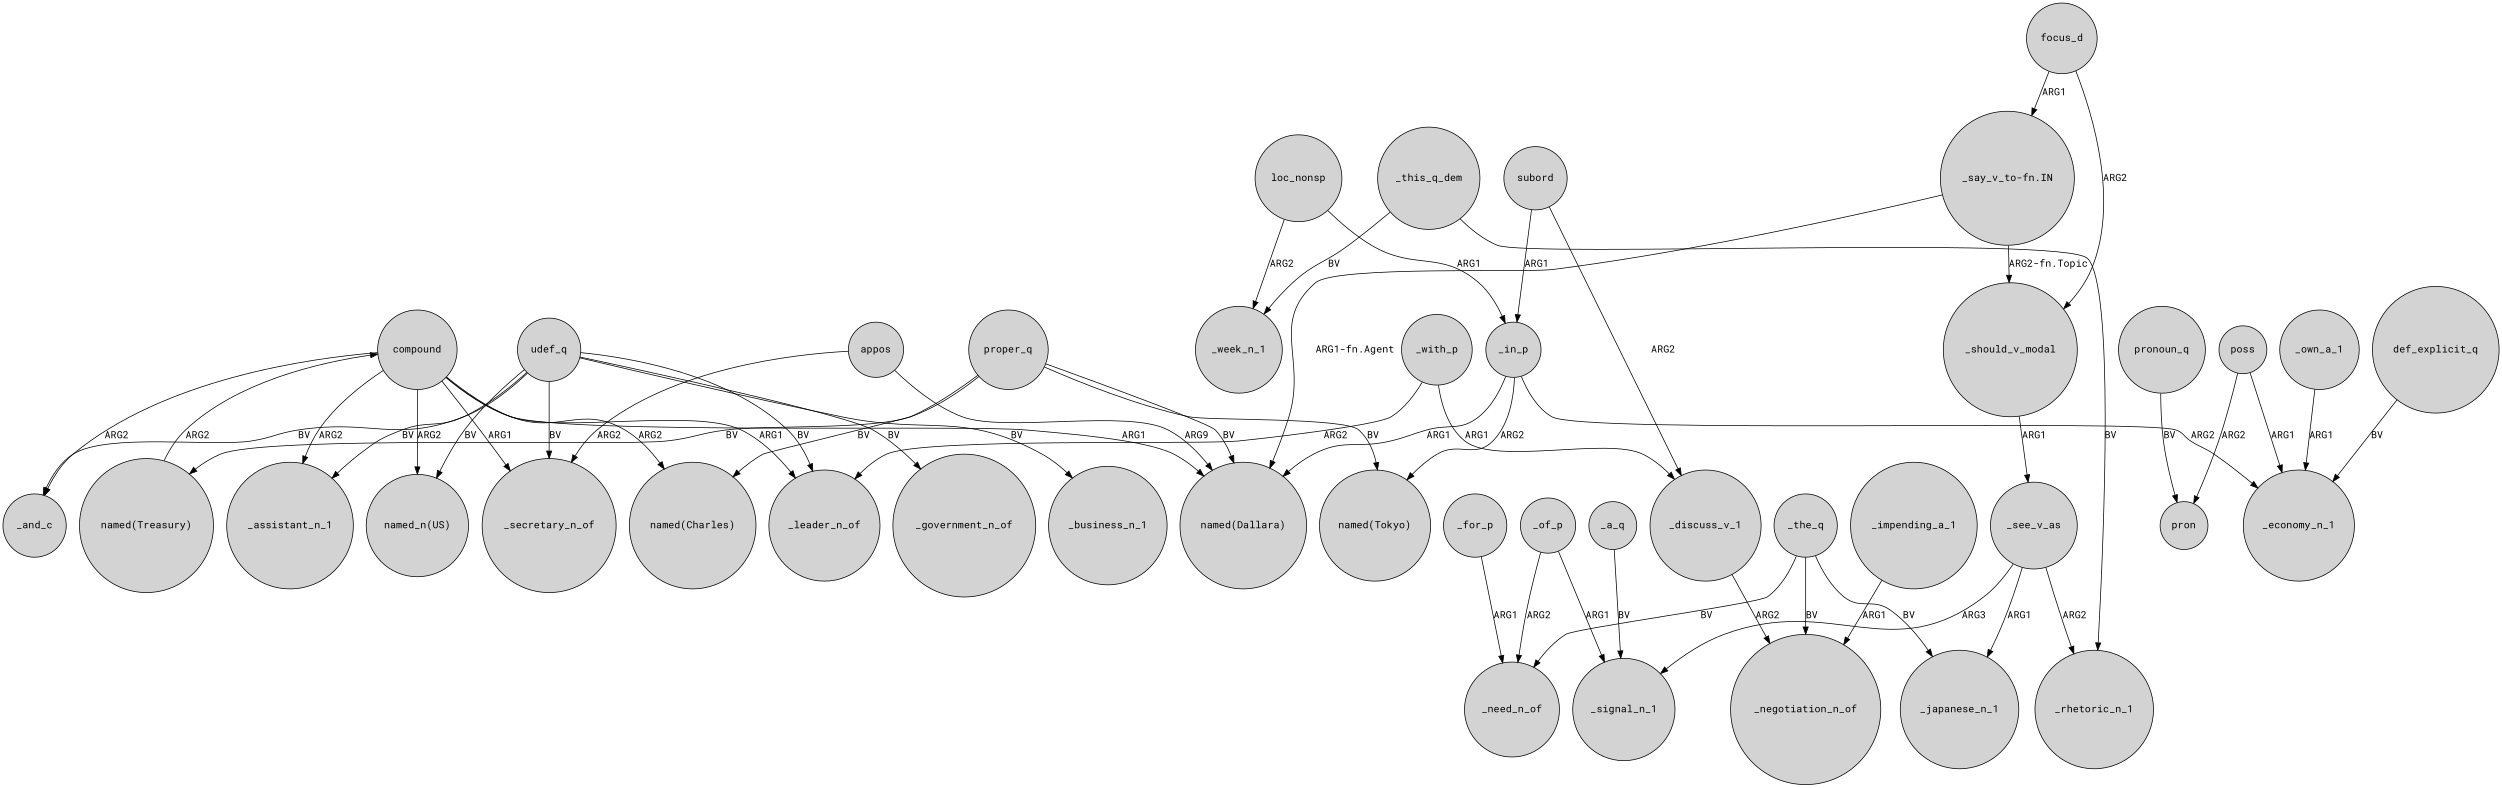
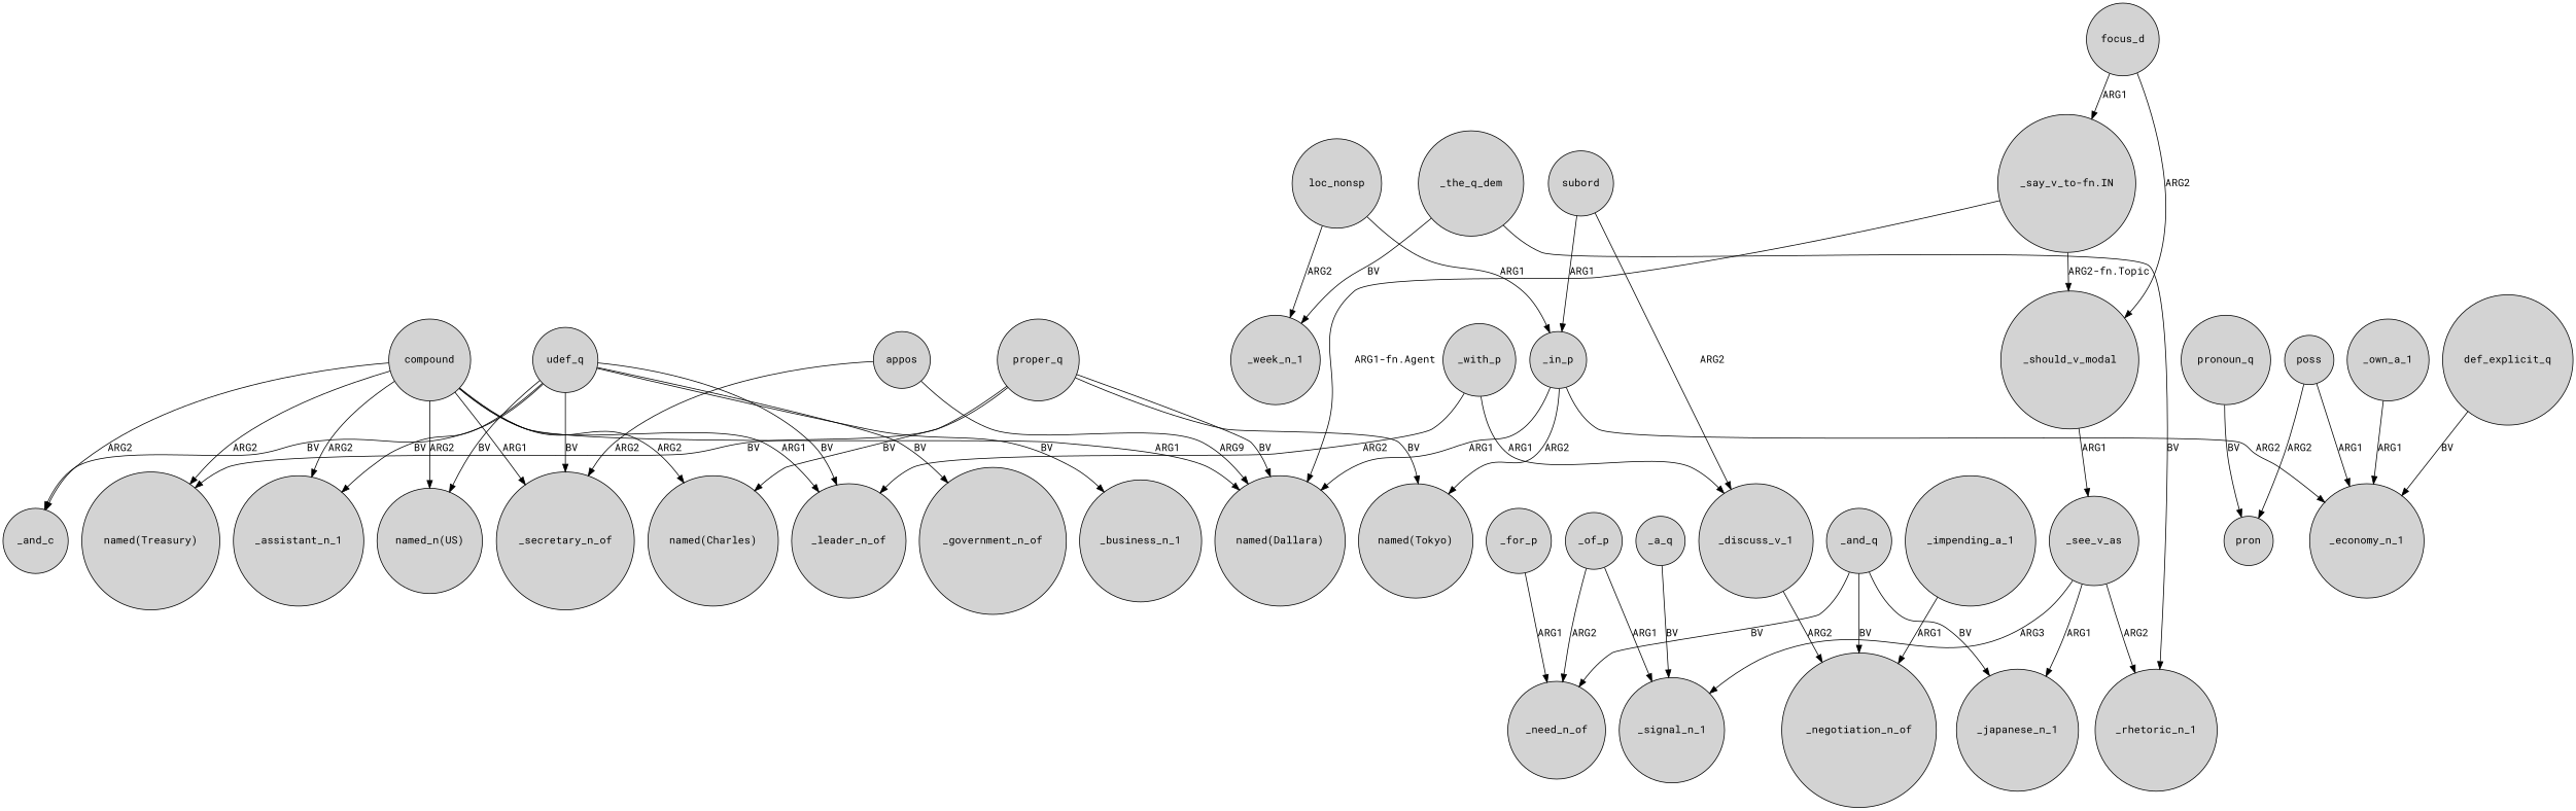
  digraph {
    fontname="Roboto Mono"
    node [fontname="Roboto Mono" shape=circle style=filled]
    edge [fontname="Roboto Mono"]
    compound
    "named(Treasury)"
    _secretary_n_of
    "named_n(US)"
    "named(Dallara)"
    _leader_n_of
    _assistant_n_1
    _and_c
    "named(Charles)"
    udef_q
    _government_n_of
    _business_n_1
-   _the_q
+   _the_q [label=_and_q]
    _negotiation_n_of
    _need_n_of
    _japanese_n_1
    appos
    _a_q
    _signal_n_1
    proper_q
    "named(Tokyo)"
    _of_p
    poss
    pron
    _economy_n_1
    _discuss_v_1
-   _this_q_dem
+   _this_q_dem [label=_the_q_dem]
    _rhetoric_n_1
    _week_n_1
    _for_p
    def_explicit_q
    focus_d
    _should_v_modal
    "_say_v_to-fn.IN"
    _see_v_as
    _impending_a_1
    _with_p
    _in_p
    loc_nonsp
    _own_a_1
    pronoun_q
    subord
-   "named(Treasury)" -> compound [label=ARG2]
+   compound -> "named(Treasury)" [label=ARG2]
    compound -> _secretary_n_of [label=ARG1]
    compound -> "named_n(US)" [label=ARG2]
    compound -> "named(Dallara)" [label=ARG1]
    compound -> _leader_n_of [label=ARG1]
    compound -> _assistant_n_1 [label=ARG2]
    compound -> _and_c [label=ARG2]
    compound -> "named(Charles)" [label=ARG2]
    udef_q -> _secretary_n_of [label=BV]
    udef_q -> "named_n(US)" [label=BV]
    udef_q -> _leader_n_of [label=BV]
    udef_q -> _assistant_n_1 [label=BV]
    udef_q -> _and_c [label=BV]
    udef_q -> _government_n_of [label=BV]
    udef_q -> _business_n_1 [label=BV]
    _the_q -> _negotiation_n_of [label=BV]
    _the_q -> _need_n_of [label=BV]
    _the_q -> _japanese_n_1 [label=BV]
    appos -> _secretary_n_of [label=ARG2]
    appos -> "named(Dallara)" [label=ARG9]
    _a_q -> _signal_n_1 [label=BV]
    proper_q -> "named(Treasury)" [label=BV]
    proper_q -> "named(Dallara)" [label=BV]
    proper_q -> "named(Charles)" [label=BV]
    proper_q -> "named(Tokyo)" [label=BV]
    _of_p -> _need_n_of [label=ARG2]
    _of_p -> _signal_n_1 [label=ARG1]
    poss -> pron [label=ARG2]
    poss -> _economy_n_1 [label=ARG1]
    _discuss_v_1 -> _negotiation_n_of [label=ARG2]
    _this_q_dem -> _rhetoric_n_1 [label=BV]
    _this_q_dem -> _week_n_1 [label=BV]
    _for_p -> _need_n_of [label=ARG1]
    def_explicit_q -> _economy_n_1 [label=BV]
    focus_d -> _should_v_modal [label=ARG2]
    focus_d -> "_say_v_to-fn.IN" [label=ARG1]
    _should_v_modal -> _see_v_as [label=ARG1]
    "_say_v_to-fn.IN" -> "named(Dallara)" [label="ARG1-fn.Agent"]
    "_say_v_to-fn.IN" -> _should_v_modal [label="ARG2-fn.Topic"]
    _see_v_as -> _japanese_n_1 [label=ARG1]
    _see_v_as -> _signal_n_1 [label=ARG3]
    _see_v_as -> _rhetoric_n_1 [label=ARG2]
    _impending_a_1 -> _negotiation_n_of [label=ARG1]
    _with_p -> _leader_n_of [label=ARG2]
    _with_p -> _discuss_v_1 [label=ARG1]
    _in_p -> "named(Dallara)" [label=ARG1]
    _in_p -> "named(Tokyo)" [label=ARG2]
    _in_p -> _economy_n_1 [label=ARG2]
    loc_nonsp -> _week_n_1 [label=ARG2]
    loc_nonsp -> _in_p [label=ARG1]
    _own_a_1 -> _economy_n_1 [label=ARG1]
    pronoun_q -> pron [label=BV]
    subord -> _discuss_v_1 [label=ARG2]
    subord -> _in_p [label=ARG1]
  }
